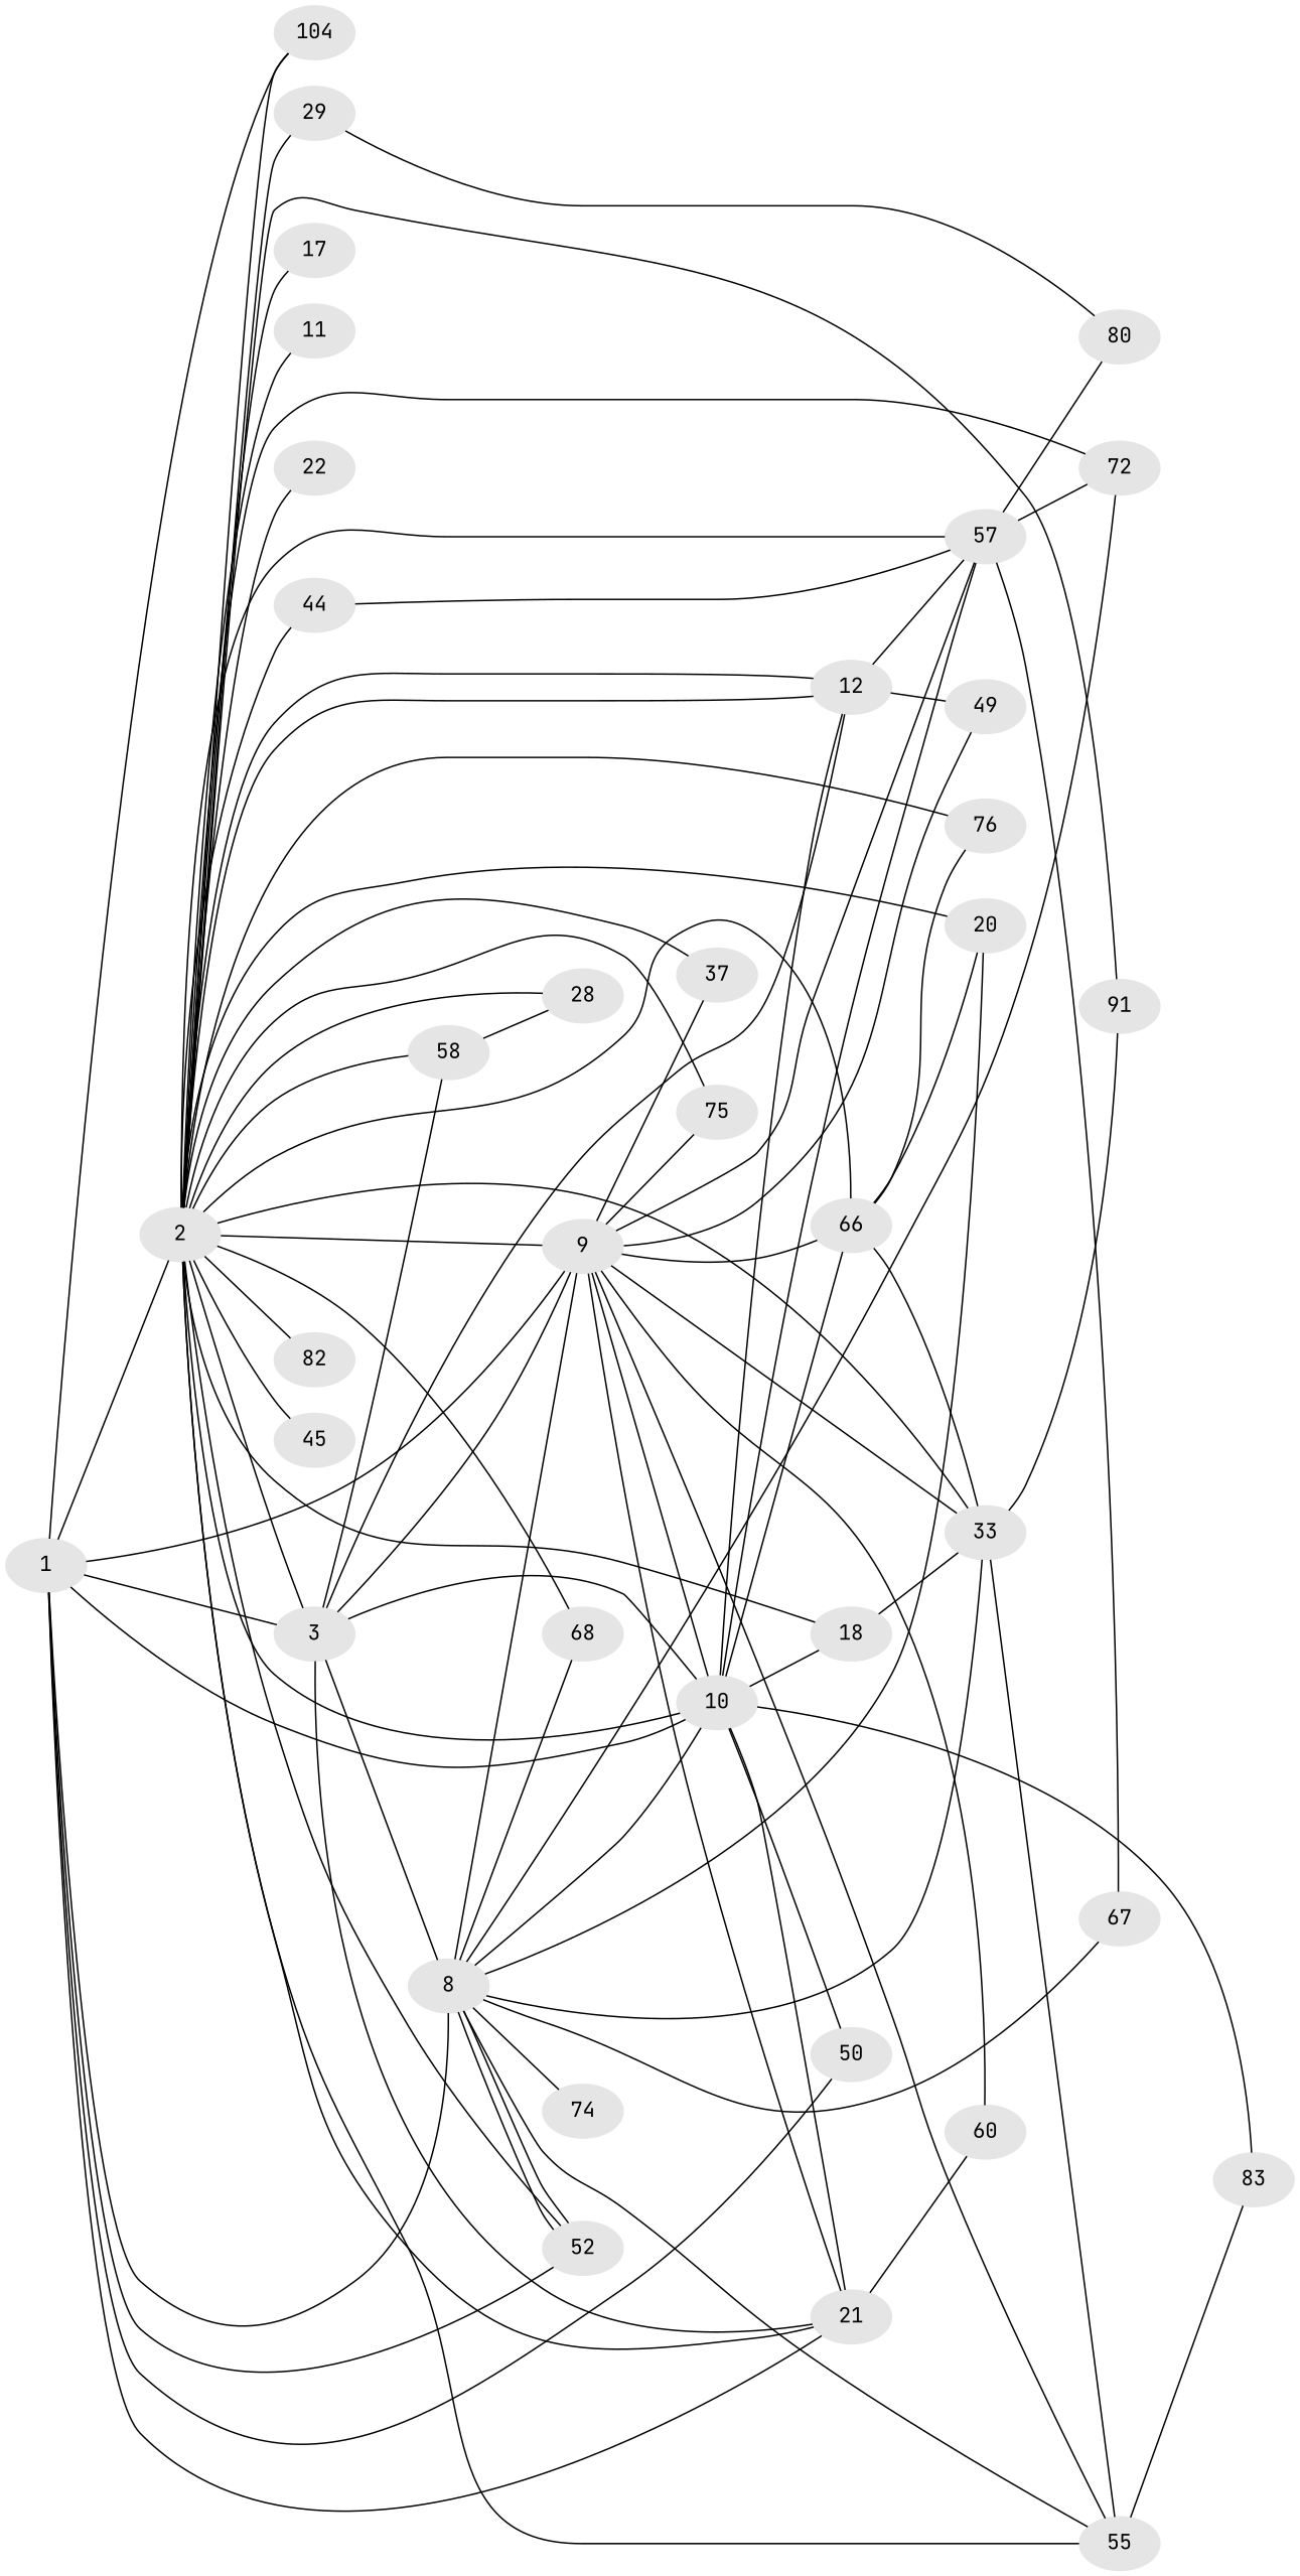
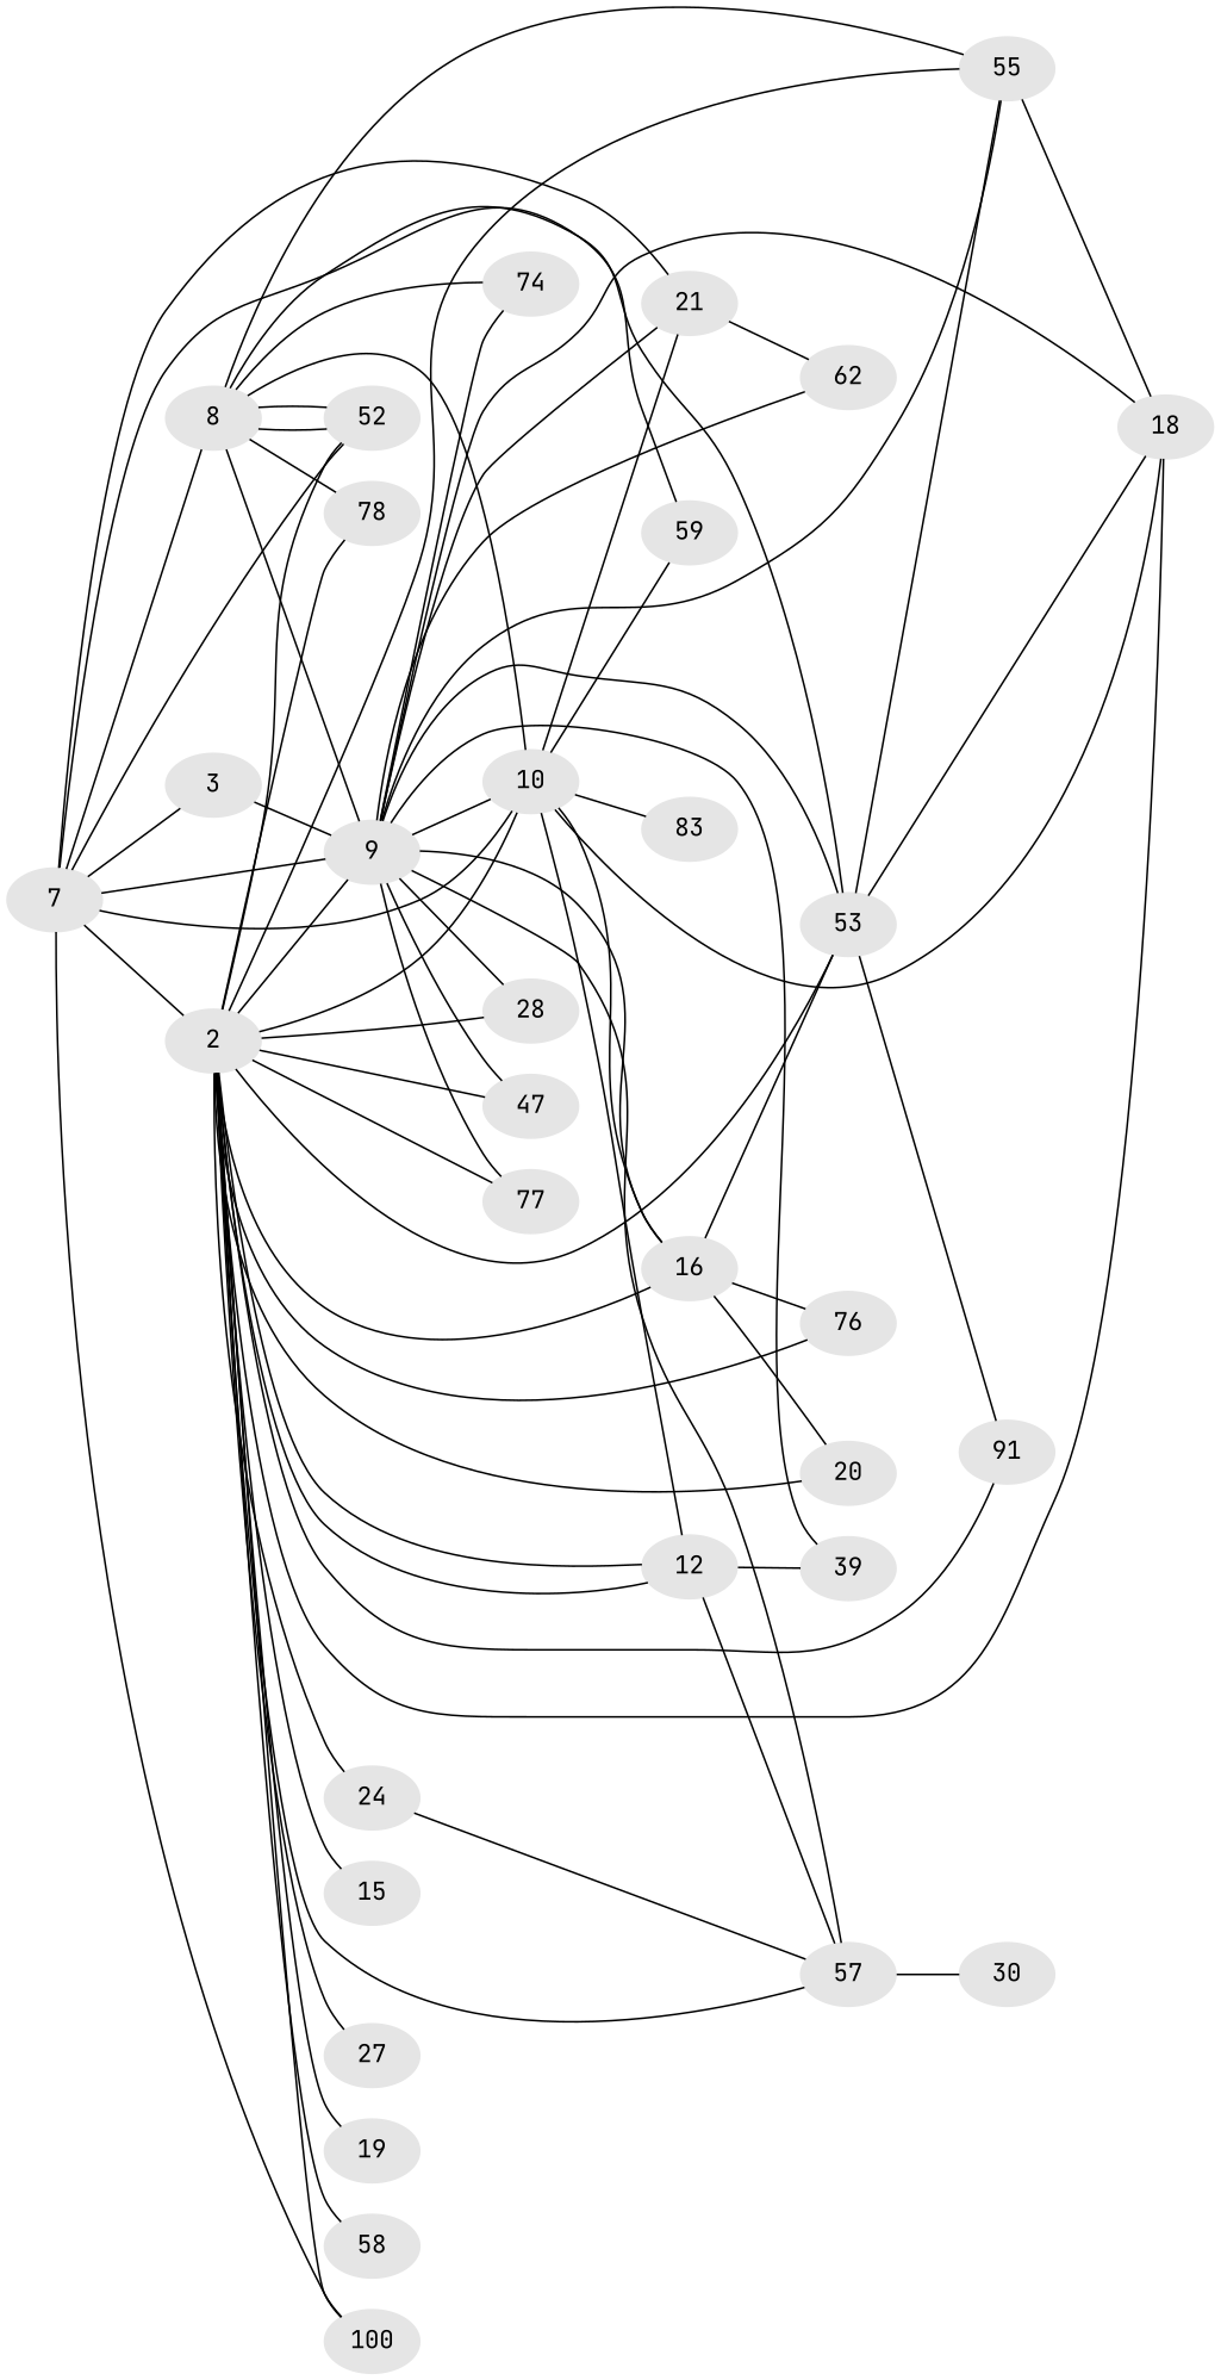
  graph {
    fontname="JetBrains Mono"
    rankdir=LR
    node [color=gray90 fontname="JetBrains Mono" style=filled]
    edge [fontname="JetBrains Mono"]
-   1 [super="+26+14+95"]
+   1 [super="+26+14+95" label=7]
    2 [super="+4+5+105+124+7+77+66"]
    3 [super="+118+109+43+11+32"]
    8 [super="+24"]
    9 [super="+13+37"]
    10 [super="+88+25+35+23+54+68+94"]
    21 [super="+41"]
-   50
+   50 [label=59]
    52 [super="+120"]
-   100 [label=104]
-   44 [super="+97+85"]
+   100
+   44 [super="+97+85" label=24]
    12
-   15 [label=45]
-   16 [super="+84" label=66]
-   17
+   15
+   16 [super="+84"]
+   17 [label=27]
    18 [super="+102+90"]
-   19 [label=11]
+   19
    20 [super="+63+56+106"]
-   22
    28 [super="+108"]
-   29 [super="+70+73"]
-   33 [super="+40"]
+   33 [super="+40" label=53]
    n23 [label=76]
-   47 [label=37]
+   47
    55 [super="+61+76+59+99"]
    58
-   72 [super="+123+113"]
-   75
-   78 [label=68]
-   82
+   75 [label=77]
+   78
    91
    57 [super="+71"]
-   67
    74
-   39 [label=49]
-   60
+   39
+   60 [label=62]
    83
-   80
+   80 [label=30]
    1 -- 2 [weight=8]
    1 -- 3
    1 -- 8 [weight=3]
    1 -- 9 [weight=3]
    1 -- 10
    1 -- 21
    1 -- 50
    1 -- 52
    1 -- 100
-   2 -- 3 [weight=15]
    2 -- 9 [weight=11]
    2 -- 10 [weight=10]
-   2 -- 21 [weight=2]
    2 -- 52
    2 -- 100
    2 -- 44 [weight=2]
    2 -- 12 [weight=2]
    2 -- 12
    2 -- 15 [weight=2]
    2 -- 16 [weight=3]
    2 -- 17 [weight=2]
    2 -- 18
    2 -- 19 [weight=2]
    2 -- 20 [weight=3]
-   2 -- 22 [weight=2]
    2 -- 28 [weight=2]
-   2 -- 29 [weight=3]
    2 -- 33 [weight=2]
    2 -- n23
    2 -- 47
    2 -- 55 [weight=5]
    2 -- 58 [weight=2]
-   2 -- 72 [weight=2]
    2 -- 75
    2 -- 78
-   2 -- 82
    2 -- 91
    2 -- 57 [weight=7]
-   3 -- 8
    3 -- 9 [weight=2]
-   3 -- 10 [weight=3]
-   3 -- 21 [weight=2]
-   3 -- 12
-   3 -- 58
    8 -- 9 [weight=2]
    8 -- 10 [weight=2]
    8 -- 52
    8 -- 52
-   8 -- 20
    8 -- 33
    8 -- 55
-   8 -- 72
    8 -- 78
-   8 -- 67
    8 -- 74
    9 -- 10
    9 -- 21
    9 -- 16
-   58 -- 28
+   9 -- 18 [weight=2]
+   9 -- 28
    9 -- 33
    9 -- 47
    9 -- 55
    9 -- 75
    9 -- 57
+   9 -- 74
    9 -- 39
    9 -- 60
    10 -- 21
    10 -- 50
    10 -- 12
    10 -- 16
    10 -- 18
-   10 -- 57
    10 -- 83
    21 -- 60
    44 -- 57
    12 -- 57
    12 -- 39
    16 -- 20
    16 -- 33
    16 -- n23
    18 -- 33
-   29 -- 80
    33 -- 55
    33 -- 91
-   55 -- 83
-   57 -- 72
-   57 -- 67
+   55 -- 18
    57 -- 80
  }
